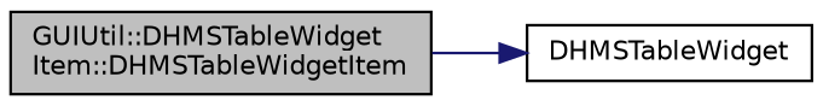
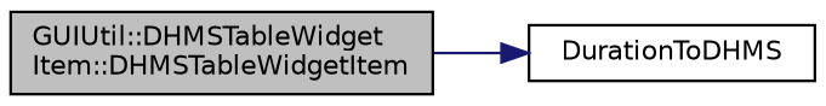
  digraph {
    rankdir=LR
    node [color=black fontname=Helvetica fontsize=10 shape=record style=filled]
    n1 [fillcolor=grey75 fontcolor=black height=0.2 label="GUIUtil::DHMSTableWidget\lItem::DHMSTableWidgetItem" width=0.4]
-   n2 [fillcolor=white height=0.2 label=DHMSTableWidget width=0.4]
+   n2 [fillcolor=white height=0.2 label=DurationToDHMS width=0.4]
    n1 -> n2 [color=midnightblue fontname=Helvetica fontsize=10 labelfontname=Helvetica labelfontsize=10 style=solid]
  }
